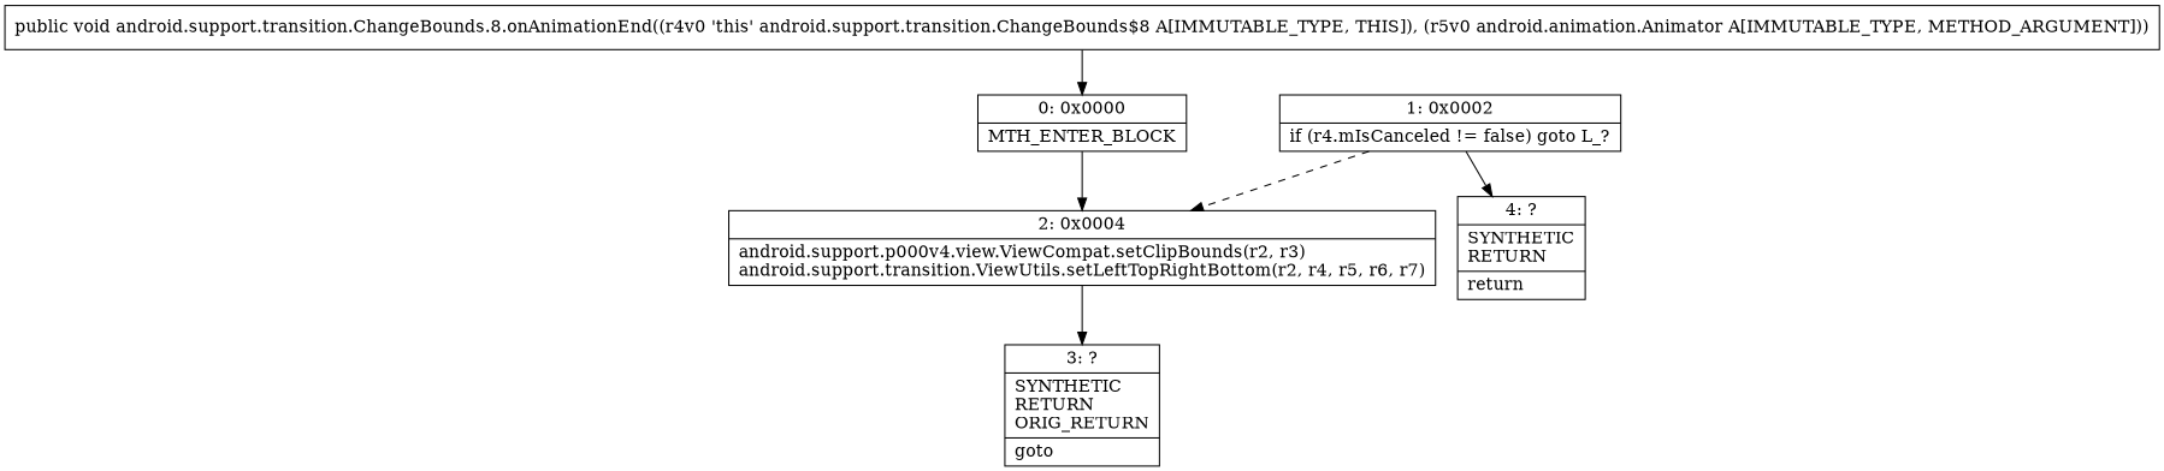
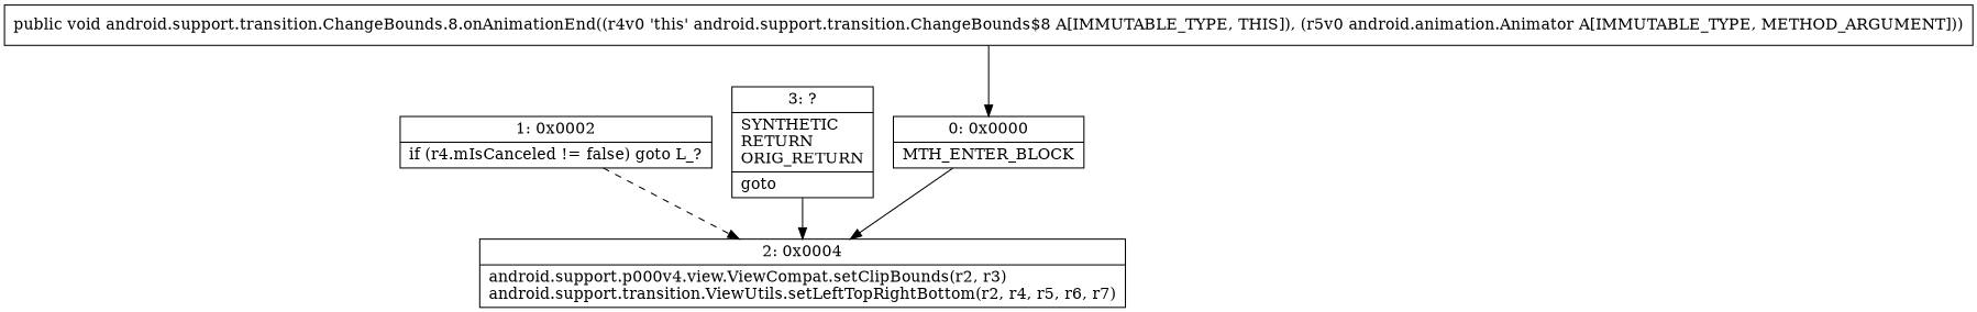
  digraph {
    node [shape=record]
    n1 [label="{0\:\ 0x0000|MTH_ENTER_BLOCK\l}"]
    n2 [label="{2\:\ 0x0004|android.support.p000v4.view.ViewCompat.setClipBounds(r2, r3)\landroid.support.transition.ViewUtils.setLeftTopRightBottom(r2, r4, r5, r6, r7)\l}"]
    n3 [label="{1\:\ 0x0002|if (r4.mIsCanceled != false) goto L_?\l}"]
-   n4 [label="{4\:\ ?|SYNTHETIC\lRETURN\l|return\l}"]
    n5 [label="{3\:\ ?|SYNTHETIC\lRETURN\lORIG_RETURN\l|goto\l}"]
    n6 [label="{public void android.support.transition.ChangeBounds.8.onAnimationEnd((r4v0 'this' android.support.transition.ChangeBounds$8 A[IMMUTABLE_TYPE, THIS]), (r5v0 android.animation.Animator A[IMMUTABLE_TYPE, METHOD_ARGUMENT])) }"]
    n1 -> n2
-   n2 -> n5
+   n5 -> n2
    n3 -> n2 [style=dashed]
-   n3 -> n4
    n6 -> n1
  }
